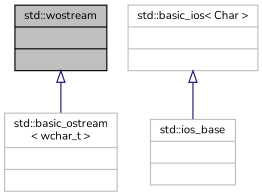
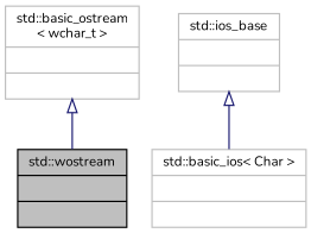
  digraph {
    fontname=Nunito
    node [color=grey75 fillcolor=white fontname=Nunito fontsize=10 shape=record style=filled]
    edge [arrowtail=onormal color=midnightblue dir=back fontname=Nunito fontsize=10 labelfontname=Helvetica labelfontsize=10 style=solid]
    n1 [color=black fillcolor=grey75 fontcolor=black height=0.2 label="{std::wostream\n||}" width=0.4]
    n2 [height=0.2 label="{std::basic_ostream\l\< wchar_t \>\n||}" width=0.4]
    n3 [height=0.2 label="{std::basic_ios\< Char \>\n||}" width=0.4]
    n4 [height=0.2 label="{std::ios_base\n||}" width=0.4]
-   n1 -> n2
-   n3 -> n4
+   n2 -> n1
+   n4 -> n3
  }
